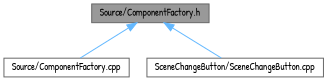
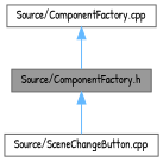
  digraph {
    fontname="Patrick Hand"
    node [color=grey40 fillcolor=white fontname="Patrick Hand" fontsize=10 shape=box style=filled]
    edge [color=steelblue1 dir=back fontname="Patrick Hand" fontsize=10 labelfontname=Helvetica labelfontsize=10 style=solid]
    n1 [color=gray40 fillcolor=grey60 fontcolor=black height=0.2 label="Source/ComponentFactory.h" width=0.4]
    n2 [height=0.2 label="Source/ComponentFactory.cpp" width=0.4]
-   n3 [height=0.2 label="SceneChangeButton/SceneChangeButton.cpp" width=0.4]
-   n1 -> n2
+   n3 [height=0.2 label="Source/SceneChangeButton.cpp" width=0.4]
+   n2 -> n1
    n1 -> n3
  }
